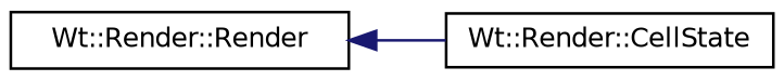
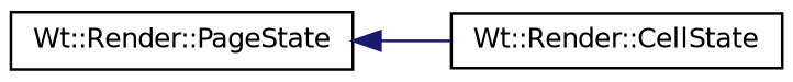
  digraph {
    rankdir=LR
    node [color=black fillcolor=white fontname=Helvetica fontsize=10 shape=record style=filled]
-   n1 [height=0.2 label="Wt::Render::Render" width=0.4]
+   n1 [height=0.2 label="Wt::Render::PageState" width=0.4]
    n2 [height=0.2 label="Wt::Render::CellState" width=0.4]
    n1 -> n2 [color=midnightblue dir=back fontname=Helvetica fontsize=10 labelfontname=Helvetica labelfontsize=10 style=solid]
  }
